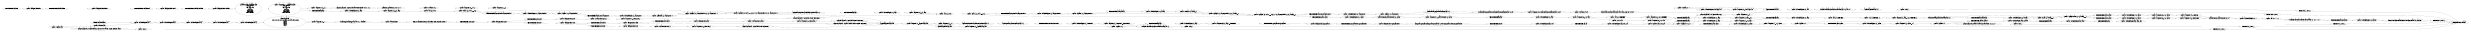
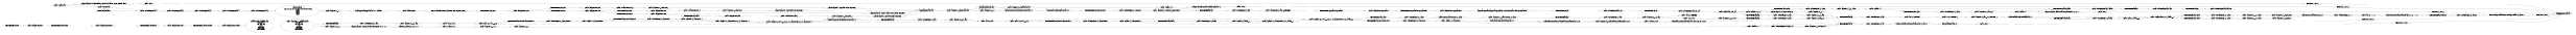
  digraph {
    rankdir=LR
    n1 [label="(<operator>.logicalNot,!addr)"]
    n2 [label="(wpa_printf,wpa_printf(2, \"hostapd_notif_assoc: Skip event with no address\", req_ies, req_ies_len, reassoc))"]
    n3 [label="(<operator>.indirection,*addr)"]
    n4 [label="(<operator>.minus,-1)"]
    n5 [label="(<operator>.indirectIndexAccess,addr[1])"]
    n6 [label="(RETURN,return -1;,return -1;)"]
    n7 [label="(METHOD_RETURN,int __fastcall)"]
    n8 [label="(wpa_printf,wpa_printf(\n      3,\n      \"STA %02x:%02x:%02x:%02x:%02x:%02x not allowed to connect\",\n      *addr,\n      addr[1],\n      addr[2],\n      addr[3],\n      addr[4],\n      addr[5]))"]
    n9 [label="(<operator>.assignment,v21 = 1)"]
    n10 [label="(hostapd_logger,hostapd_logger(hapd, addr, 1u, 2, \"associated\"))"]
    n11 [label="(<operator>.indirectIndexAccess,addr[2])"]
    n12 [label="(<operator>.indirectIndexAccess,addr[3])"]
    n13 [label="(<operator>.indirectIndexAccess,addr[4])"]
    n14 [label="(<operator>.indirectIndexAccess,addr[5])"]
    n15 [label="(<operator>.addressOf,&elems)"]
    n16 [label="(ieee802_11_parse_elems,ieee802_11_parse_elems(req_ies, req_ies_len, &elems, 0))"]
    n17 [label="(FIELD_IDENTIFIER,wps_ie,wps_ie)"]
    n18 [label="(<operator>.fieldAccess,elems.wps_ie)"]
    n19 [label="(FIELD_IDENTIFIER,wps_ie,wps_ie)"]
    n20 [label="(FIELD_IDENTIFIER,rsn_ie,rsn_ie)"]
    n21 [label="(<operator>.fieldAccess,elems.wps_ie)"]
    n22 [label="(<operator>.fieldAccess,elems.rsn_ie)"]
    n23 [label="(<operator>.assignment,v10 = elems.wps_ie - 2)"]
    n24 [label="(wpa_printf,wpa_printf(2, \"STA included WPS IE in (Re)AssocReq\"))"]
    n25 [label="(ap_get_sta,ap_get_sta(hapd, addr))"]
    n26 [label="(<operator>.subtraction,elems.wps_ie - 2)"]
    n27 [label="(<operator>.assignment,v12 = ap_get_sta(hapd, addr))"]
    n28 [label="(FIELD_IDENTIFIER,rsn_ie,rsn_ie)"]
    n29 [label="(FIELD_IDENTIFIER,wpa_ie,wpa_ie)"]
    n30 [label="(<operator>.fieldAccess,elems.rsn_ie)"]
    n31 [label="(<operator>.fieldAccess,elems.wpa_ie)"]
    n32 [label="(<operator>.assignment,v10 = elems.rsn_ie - 2)"]
    n33 [label="(wpa_printf,wpa_printf(2, \"STA included RSN IE in (Re)AssocReq\"))"]
    n34 [label="(<operator>.subtraction,elems.rsn_ie - 2)"]
    n35 [label="(FIELD_IDENTIFIER,wpa_ie,wpa_ie)"]
    n36 [label="(wpa_printf,wpa_printf(2, \"STA did not include WPS/RSN/WPA IE in (Re)AssocReq\"))"]
    n37 [label="(<operator>.fieldAccess,elems.wpa_ie)"]
    n38 [label="(<operator>.assignment,v10 = elems.wpa_ie - 2)"]
    n39 [label="(wpa_printf,wpa_printf(2, \"STA included WPA IE in (Re)AssocReq\"))"]
    n40 [label="(<operator>.subtraction,elems.wpa_ie - 2)"]
    n41 [label="(<operator>.assignment,v13 = v12)"]
    n42 [label="(ap_sta_add,ap_sta_add(hapd, addr))"]
    n43 [label="(ap_sta_no_session_timeout,ap_sta_no_session_timeout(hapd, v12))"]
    n44 [label="(<operator>.assignment,v13 = ap_sta_add(hapd, addr))"]
    n45 [label="(accounting_sta_stop,accounting_sta_stop(hapd, v13))"]
    n46 [label="(FIELD_IDENTIFIER,timeout_next,timeout_next)"]
    n47 [label="(<operator>.indirectFieldAccess,v13->timeout_next)"]
    n48 [label="(<operator>.assignment,v13->timeout_next = STA_NULLFUNC)"]
    n49 [label="(FIELD_IDENTIFIER,flags,flags)"]
    n50 [label="(<operator>.indirectFieldAccess,v13->flags)"]
    n51 [label="(<operator>.logicalNot,!v13)"]
    n52 [label="(hostapd_drv_sta_disassoc,hostapd_drv_sta_disassoc(hapd, addr, 5))"]
    n53 [label="(<operator>.minus,-1)"]
    n54 [label="(RETURN,return -1;,return -1;)"]
    n55 [label="(<operators>.assignmentAnd,v13->flags &= 0xFFFECFFF)"]
    n56 [label="(FIELD_IDENTIFIER,supp_op_classes,supp_op_classes)"]
    n57 [label="(<operator>.fieldAccess,elems.supp_op_classes)"]
    n58 [label="(ap_copy_sta_supp_op_classes,ap_copy_sta_supp_op_classes(v13, elems.supp_op_classes, elems.supp_op_classes_len))"]
    n59 [label="(FIELD_IDENTIFIER,conf,conf)"]
    n60 [label="(<operator>.indirectFieldAccess,hapd->conf)"]
    n61 [label="(FIELD_IDENTIFIER,supp_op_classes_len,supp_op_classes_len)"]
    n62 [label="(<operator>.fieldAccess,elems.supp_op_classes_len)"]
    n63 [label="(<operator>.logicalNot,!hapd->conf->wpa)"]
    n64 [label="(FIELD_IDENTIFIER,flags,flags)"]
    n65 [label="(<operator>.logicalAnd,v10 && v11)"]
    n66 [label="(<operator>.indirectFieldAccess,v13->flags)"]
    n67 [label="(FIELD_IDENTIFIER,wpa_sm,wpa_sm)"]
    n68 [label="(wpa_printf,wpa_printf(2, \"No WPA/RSN IE from STA\"))"]
    n69 [label="(<operator>.indirectFieldAccess,hapd->conf->wpa)"]
    n70 [label="(FIELD_IDENTIFIER,wpa,wpa)"]
    n71 [label="(<operator>.assignment,v22 = v13->flags)"]
    n72 [label="(FIELD_IDENTIFIER,flags,flags)"]
    n73 [label="(<operator>.indirectFieldAccess,v13->flags)"]
    n74 [label="(<operator>.indirectFieldAccess,v13->wpa_sm)"]
    n75 [label="(<operator>.assignment,v21 = 13)"]
    n76 [label="(<operator>.assignment,v14 = v13->wpa_sm)"]
    n77 [label="(<operator>.logicalNot,!v14)"]
    n78 [label="(FIELD_IDENTIFIER,wpa_sm,wpa_sm)"]
    n79 [label="(FIELD_IDENTIFIER,wpa_auth,wpa_auth)"]
    n80 [label="(<operator>.indirectFieldAccess,v13->wpa_sm)"]
    n81 [label="(<operator>.indirectFieldAccess,hapd->wpa_auth)"]
    n82 [label="(<operator>.assignment,v13->wpa_sm = v14)"]
    n83 [label="(<operator>.logicalNot,!v14)"]
    n84 [label="(wpa_printf,wpa_printf(5, \"Failed to initialize WPA state machine\", v15, v16, v17))"]
    n85 [label="(<operator>.minus,-1)"]
    n86 [label="(RETURN,return -1;,return -1;)"]
    n87 [label="(<operator>.assignment,v18 = wpa_validate_wpa_ie(\n              hapd->wpa_auth,\n              v14,\n              hapd->iface->freq,\n              v10,\n              v11,\n              elems.mdie,\n              elems.mdie_len,\n              elems.owe_dh,\n              elems.owe_dh_len))"]
    n88 [label="(<operator>.assignment,v19 = v18)"]
    n89 [label="(FIELD_IDENTIFIER,flags,flags)"]
    n90 [label="(wpa_printf,wpa_printf(2, \"WPA/RSN information element rejected? (res %u)\", v18))"]
    n91 [label="(<operator>.indirectFieldAccess,v13->flags)"]
    n92 [label="(wpa_validate_wpa_ie,wpa_validate_wpa_ie(\n              hapd->wpa_auth,\n              v14,\n              hapd->iface->freq,\n              v10,\n              v11,\n              elems.mdie,\n              elems.mdie_len,\n              elems.owe_dh,\n              elems.owe_dh_len))"]
    n93 [label="(FIELD_IDENTIFIER,iface,iface)"]
    n94 [label="(<operator>.indirectFieldAccess,hapd->iface)"]
    n95 [label="(<operator>.indirectFieldAccess,hapd->iface->freq)"]
    n96 [label="(FIELD_IDENTIFIER,mdie,mdie)"]
    n97 [label="(<operator>.fieldAccess,elems.mdie)"]
    n98 [label="(FIELD_IDENTIFIER,freq,freq)"]
    n99 [label="(FIELD_IDENTIFIER,mdie_len,mdie_len)"]
    n100 [label="(<operator>.fieldAccess,elems.mdie_len)"]
    n101 [label="(FIELD_IDENTIFIER,owe_dh,elems_dh)"]
    n102 [label="(<operator>.fieldAccess,elems.owe_dh)"]
    n103 [label="(FIELD_IDENTIFIER,owe_dh_len,owe_dh_len)"]
    n104 [label="(<operator>.fieldAccess,elems.owe_dh_len)"]
    n105 [label="(wpa_hexdump,wpa_hexdump(2, \"IE\", v10, v11))"]
    n106 [label="(<operator>.subtraction,v19 - 2)"]
    n107 [label="(<operator>.assignment,v20 = v19 - 2)"]
    n108 [label="(<operator>.assignment,v21 = 13)"]
    n109 [label="(<operator>.lessThan,v20 < 7)"]
    n110 [label="(<operator>.indirectIndexAccess,dword_485370[v20])"]
    n111 [label="(FIELD_IDENTIFIER,addr,addr)"]
    n112 [label="(<operator>.assignment,v21 = dword_485370[v20])"]
    n113 [label="(<operator>.indirectFieldAccess,v13->addr)"]
    n114 [label="(<operator>.assignment,v26 = v13->flags)"]
    n115 [label="(<operator>.and,v26 & 0x402)"]
    n116 [label="(<operator>.equals,(v26 & 0x402) == 1026)"]
    n117 [label="(<operator>.logicalAnd,(v26 & 0x402) == 1026 && !v13->sa_query_timed_out && v13->sa_query_count > 0)"]
    n118 [label="(ap_check_sa_query_timeout,ap_check_sa_query_timeout(hapd, v13))"]
    n119 [label="(<operator>.and,v26 & 0x402)"]
    n120 [label="(FIELD_IDENTIFIER,flags,flags)"]
    n121 [label="(<operator>.equals,(v26 & 0x402) == 1026)"]
    n122 [label="(FIELD_IDENTIFIER,sa_query_timed_out,sa_query_timed_out)"]
    n123 [label="(<operator>.indirectFieldAccess,v13->sa_query_timed_out)"]
    n124 [label="(<operator>.logicalAnd,!v13->sa_query_timed_out && v13->sa_query_count > 0)"]
    n125 [label="(<operator>.logicalNot,!v13->sa_query_timed_out)"]
    n126 [label="(FIELD_IDENTIFIER,sa_query_count,sa_query_count)"]
    n127 [label="(<operator>.indirectFieldAccess,v13->sa_query_count)"]
    n128 [label="(<operator>.greaterThan,v13->sa_query_count > 0)"]
    n129 [label="(<operator>.indirectFieldAccess,v13->flags)"]
    n130 [label="(<operator>.assignment,v26 = v13->flags)"]
    n131 [label="(<operator>.logicalAnd,(v26 & 0x402) == 1026 && !v13->sa_query_timed_out && v13->auth_alg != 2)"]
    n132 [label="(FIELD_IDENTIFIER,sa_query_count,sa_query_count)"]
    n133 [label="(FIELD_IDENTIFIER,wpa_sm,wpa_sm)"]
    n134 [label="(<operator>.indirectFieldAccess,v13->sa_query_count)"]
    n135 [label="(<operator>.indirectFieldAccess,v13->wpa_sm)"]
    n136 [label="(FIELD_IDENTIFIER,sa_query_timed_out,sa_query_timed_out)"]
    n137 [label="(<operator>.indirectFieldAccess,v13->sa_query_timed_out)"]
    n138 [label="(<operator>.logicalAnd,!v13->sa_query_timed_out && v13->auth_alg != 2)"]
    n139 [label="(<operator>.logicalNot,!v13->sa_query_timed_out)"]
    n140 [label="(FIELD_IDENTIFIER,auth_alg,auth_alg)"]
    n141 [label="(<operator>.indirectFieldAccess,v13->auth_alg)"]
    n142 [label="(<operator>.notEquals,v13->auth_alg != 2)"]
    n143 [label="(<operator>.logicalNot,!v13->sa_query_count)"]
    n144 [label="(ap_sta_start_sa_query,ap_sta_start_sa_query(hapd, v13))"]
    n145 [label="(hostapd_eid_assoc_comeback_time,hostapd_eid_assoc_comeback_time(hapd, v13, eid))"]
    n146 [label="(<operator>.assignment,v29 = hostapd_eid_assoc_comeback_time(hapd, v13, eid))"]
    n147 [label="(<operator>.subtraction,v29 - eid)"]
    n148 [label="(hostapd_sta_assoc,hostapd_sta_assoc(hapd, addr, reassoc, 0x1Eu, eid, v29 - eid))"]
    n149 [label="(RETURN,return 0;,return 0;)"]
    n150 [label="(<operator>.assignment,v27 = wpa_auth_uses_mfp(v13->wpa_sm))"]
    n151 [label="(FIELD_IDENTIFIER,flags,flags)"]
    n152 [label="(<operator>.indirectFieldAccess,v13->flags)"]
    n153 [label="(wpa_auth_uses_mfp,wpa_auth_uses_mfp(v13->wpa_sm))"]
    n154 [label="(<operator>.assignment,v28 = v13->flags)"]
    n155 [label="(<operator>.or,v28 | 0x400)"]
    n156 [label="(<operator>.and,v28 & 0xFFFFFBFF)"]
    n157 [label="(<operator>.assignment,v22 = v28 | 0x400)"]
-   n158 [label="(<operator>.assignment,v22 = v28 & 0xFFFFFBFF)"]
    n159 [label="(FIELD_IDENTIFIER,flags,flags)"]
    n160 [label="(<operator>.indirectFieldAccess,v13->flags)"]
    n161 [label="(<operator>.assignment,v13->flags = v22)"]
    n162 [label="(<operator>.assignment,v13->flags = v22 & 0xFFF7FFFC | 3)"]
    n163 [label="(hostapd_set_sta_flags,hostapd_set_sta_flags(hapd, v13))"]
    n164 [label="(<operator>.logicalAnd,reassoc && v13->auth_alg == 2)"]
    n165 [label="(FIELD_IDENTIFIER,auth_alg,auth_alg)"]
    n166 [label="(<operator>.and,v22 & 0xFFF7FFFC)"]
    n167 [label="(<operator>.or,v22 & 0xFFF7FFFC | 3)"]
    n168 [label="(FIELD_IDENTIFIER,wpa_sm,wpa_sm)"]
    n169 [label="(FIELD_IDENTIFIER,wpa_sm,wpa_sm)"]
    n170 [label="(<operator>.indirectFieldAccess,v13->auth_alg)"]
    n171 [label="(<operator>.indirectFieldAccess,v13->wpa_sm)"]
    n172 [label="(<operator>.indirectFieldAccess,v13->wpa_sm)"]
    n173 [label="(<operator>.equals,v13->auth_alg == 2)"]
    n174 [label="(<operator>.assignment,v23 = v13->wpa_sm)"]
    n175 [label="(<operator>.assignment,v24 = WPA_ASSOC_FT)"]
    n176 [label="(wpa_auth_sm_event,wpa_auth_sm_event(v23, v24))"]
    n177 [label="(<operator>.arithmeticShiftRight,v22 >> 1)"]
    n178 [label="(<operator>.assignment,v23 = v13->wpa_sm)"]
    n179 [label="(<operator>.assignment,v24 = WPA_ASSOC)"]
    n180 [label="(<operator>.and,(v22 >> 1) & 1)"]
    n181 [label="(hostapd_new_assoc_sta,hostapd_new_assoc_sta(hapd, v13, (v22 >> 1) & 1))"]
    n182 [label="(FIELD_IDENTIFIER,eapol_sm,eapol_sm)"]
    n183 [label="(<operator>.indirectFieldAccess,v13->eapol_sm)"]
    n184 [label="(ieee802_1x_notify_port_enabled,ieee802_1x_notify_port_enabled(v13->eapol_sm, 1))"]
    n185 [label="(RETURN,return 0;,return 0;)"]
    n186 [label="(hostapd_drv_sta_disassoc,hostapd_drv_sta_disassoc(hapd, v13->addr, v21))"]
    n187 [label="(ap_free_sta,ap_free_sta(hapd, v13))"]
    n188 [label="(<operator>.minus,-1)"]
    n189 [label="(RETURN,return -1;,return -1;)"]
    n190 [label="(METHOD,hostapd_notif_assoc)"]
    n1 -> n2
    n1 -> n3
    n2 -> n4
    n3 -> n5
    n4 -> n6
    n5 -> n11
    n6 -> n7
    n8 -> n9
    n9 -> n10
    n10 -> n15
    n11 -> n12
    n12 -> n13
    n13 -> n14
    n14 -> n8
    n15 -> n16
    n16 -> n17
    n17 -> n18
    n18 -> n19
    n18 -> n20
    n19 -> n21
    n20 -> n22
    n21 -> n26
    n22 -> n28
    n22 -> n29
    n23 -> n24
    n24 -> n25
    n25 -> n27
    n26 -> n23
    n27 -> n41
    n27 -> n42
    n28 -> n30
    n29 -> n31
    n30 -> n34
    n31 -> n35
    n31 -> n36
    n32 -> n33
    n33 -> n25
    n34 -> n32
    n35 -> n37
    n36 -> n25
    n37 -> n40
    n38 -> n39
    n39 -> n25
    n40 -> n38
    n41 -> n43
    n42 -> n44
    n43 -> n45
    n44 -> n51
    n45 -> n46
    n46 -> n47
    n47 -> n48
    n48 -> n49
    n49 -> n50
    n50 -> n55
    n51 -> n49
    n51 -> n52
    n52 -> n53
    n53 -> n54
    n54 -> n7
    n55 -> n56
    n56 -> n57
    n57 -> n61
    n58 -> n59
    n59 -> n60
    n60 -> n70
    n61 -> n62
    n62 -> n58
    n63 -> n64
    n63 -> n65
    n63 -> n65
    n64 -> n66
    n65 -> n67
    n65 -> n68
    n66 -> n71
    n67 -> n74
    n68 -> n75
    n69 -> n63
    n70 -> n69
    n71 -> n72
    n72 -> n73
    n73 -> n166
    n74 -> n76
    n75 -> n111
    n76 -> n77
    n77 -> n78
    n77 -> n79
    n78 -> n80
    n79 -> n81
    n80 -> n82
    n81 -> n93
    n82 -> n83
    n83 -> n79
    n83 -> n84
    n84 -> n85
    n85 -> n86
    n86 -> n7
    n87 -> n88
    n87 -> n89
    n88 -> n90
    n89 -> n91
    n90 -> n105
    n91 -> n114
    n92 -> n87
    n93 -> n94
    n94 -> n98
    n96 -> n97
    n97 -> n99
    n98 -> n95
    n99 -> n100
    n100 -> n101
    n101 -> n102
    n102 -> n103
    n103 -> n104
    n104 -> n92
    n105 -> n106
    n106 -> n107
    n107 -> n108
    n108 -> n109
    n109 -> n110
    n109 -> n111
    n110 -> n112
    n111 -> n113
    n112 -> n111
    n113 -> n186
    n114 -> n115
    n115 -> n116
    n116 -> n117
    n116 -> n122
    n117 -> n118
    n117 -> n119
    n118 -> n120
    n119 -> n121
    n120 -> n129
    n121 -> n131
    n121 -> n136
    n122 -> n123
    n123 -> n125
    n124 -> n117
    n125 -> n124
    n125 -> n126
    n126 -> n127
    n127 -> n128
    n128 -> n124
    n129 -> n130
    n130 -> n119
    n131 -> n132
    n131 -> n133
    n132 -> n134
    n133 -> n135
    n134 -> n143
    n135 -> n153
    n136 -> n137
    n137 -> n139
    n138 -> n131
    n139 -> n138
    n139 -> n140
    n140 -> n141
    n141 -> n142
    n142 -> n138
    n143 -> n144
    n143 -> n145
    n144 -> n145
    n145 -> n146
    n146 -> n147
    n147 -> n148
    n148 -> n149
    n149 -> n7
    n150 -> n151
    n151 -> n152
    n152 -> n154
    n153 -> n150
    n154 -> n155
    n154 -> n156
    n155 -> n157
-   n156 -> n158
    n157 -> n159
-   n158 -> n159
    n159 -> n160
    n160 -> n161
    n161 -> n72
    n162 -> n163
    n163 -> n164
    n163 -> n165
    n164 -> n168
    n164 -> n169
    n165 -> n170
    n166 -> n167
    n167 -> n162
    n168 -> n171
    n169 -> n172
    n170 -> n173
    n171 -> n174
    n172 -> n178
    n173 -> n164
    n174 -> n175
    n175 -> n176
    n176 -> n177
    n177 -> n180
    n178 -> n179
    n179 -> n176
    n180 -> n181
    n181 -> n182
    n182 -> n183
    n183 -> n184
    n184 -> n185
    n185 -> n7
    n186 -> n187
    n187 -> n188
    n188 -> n189
    n189 -> n7
    n190 -> n5
  }
